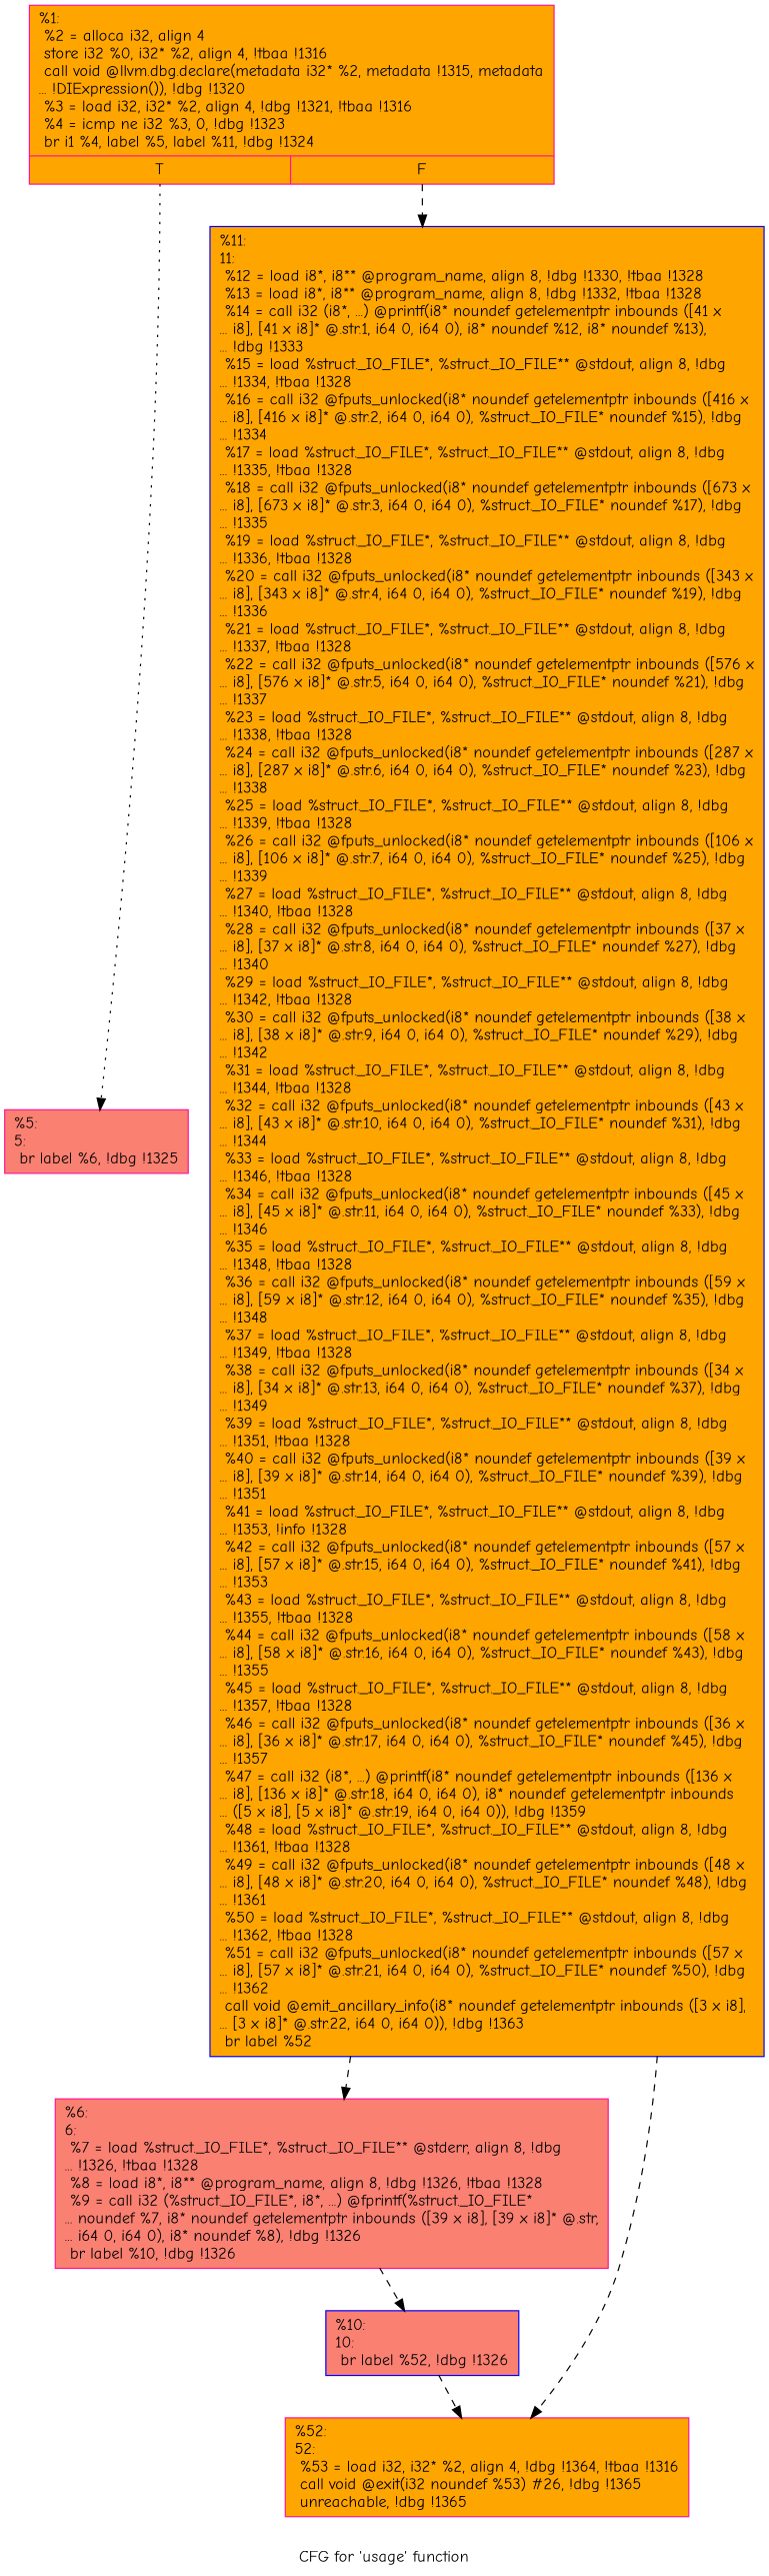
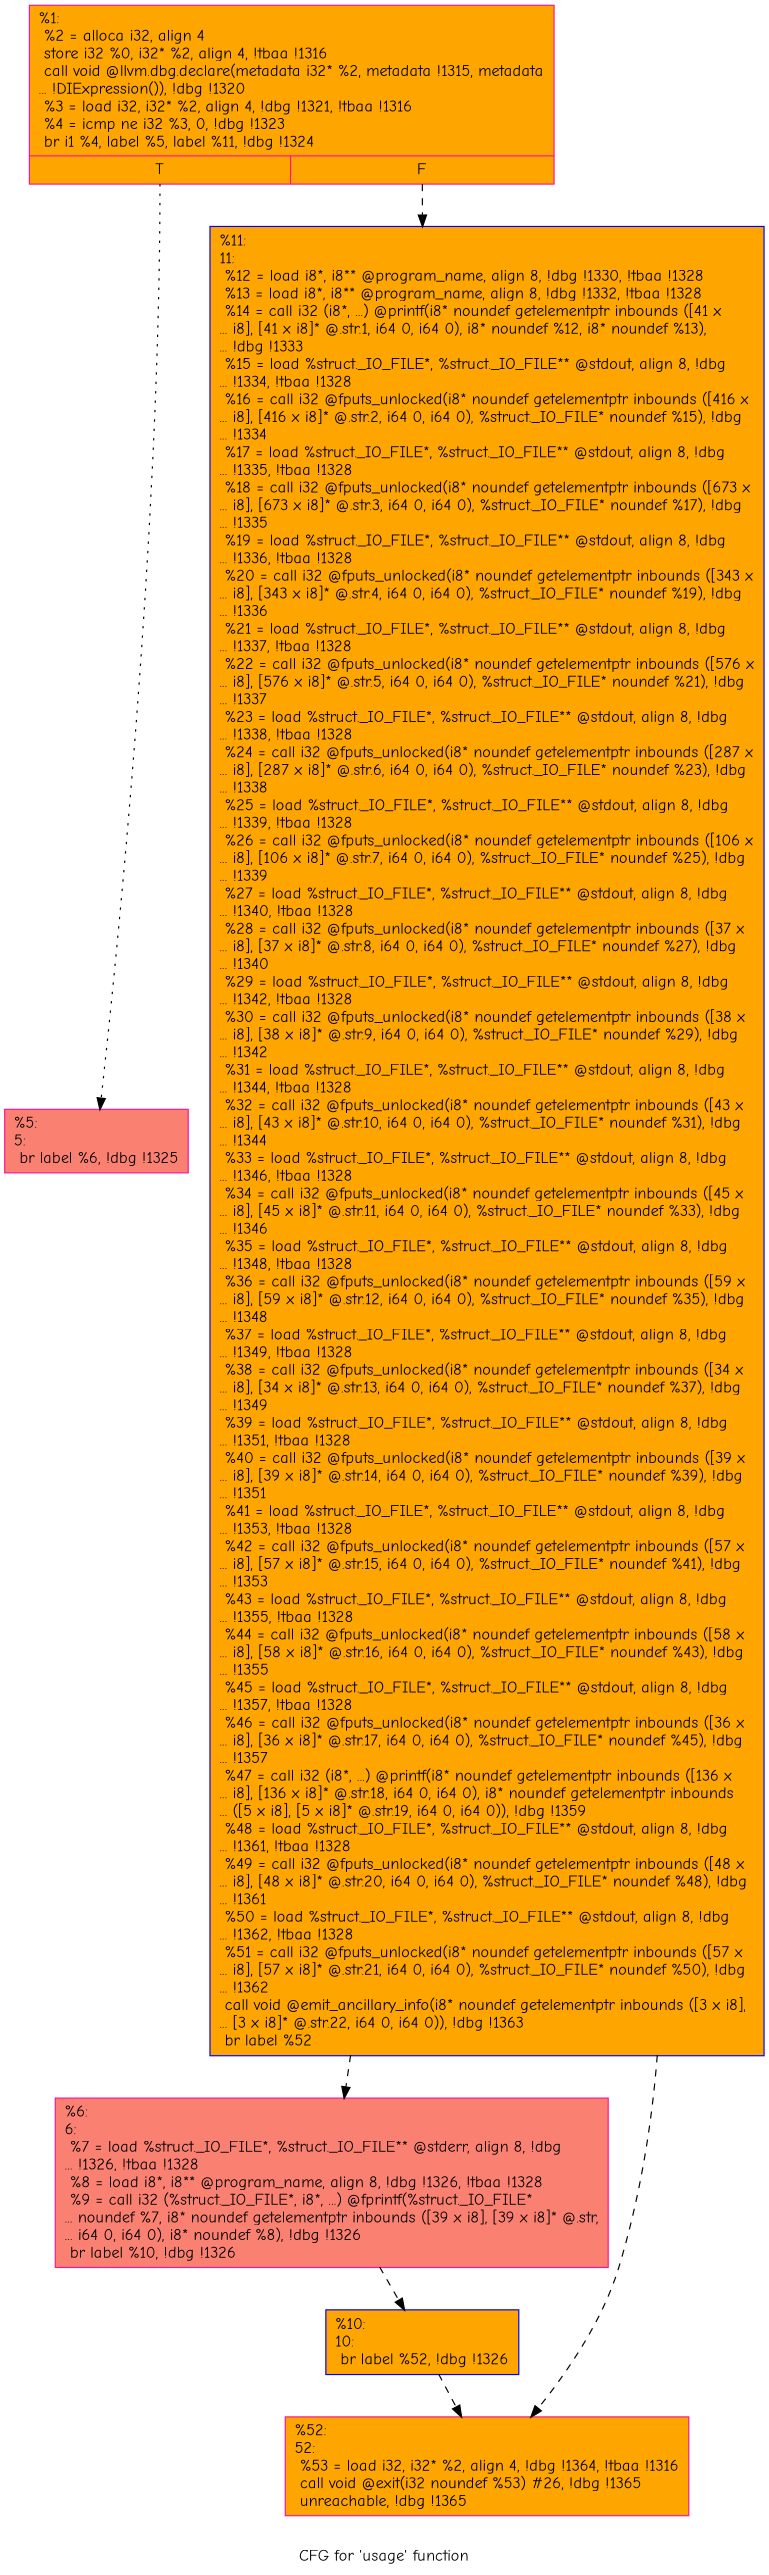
  digraph {
    fontname="Comic Neue"
    label="CFG for 'usage' function"
    node [color=deeppink fillcolor=orange fontname="Comic Neue" shape=record style=filled]
    edge [fontname="Comic Neue" style=dashed]
    n1 [label="{%1:\l  %2 = alloca i32, align 4\l  store i32 %0, i32* %2, align 4, !tbaa !1316\l  call void @llvm.dbg.declare(metadata i32* %2, metadata !1315, metadata\l... !DIExpression()), !dbg !1320\l  %3 = load i32, i32* %2, align 4, !dbg !1321, !tbaa !1316\l  %4 = icmp ne i32 %3, 0, !dbg !1323\l  br i1 %4, label %5, label %11, !dbg !1324\l|{<s0>T|<s1>F}}"]
    n2 [fillcolor=salmon label="{%5:\l5:                                                \l  br label %6, !dbg !1325\l}"]
-   n3 [color=blue label="{%11:\l11:                                               \l  %12 = load i8*, i8** @program_name, align 8, !dbg !1330, !tbaa !1328\l  %13 = load i8*, i8** @program_name, align 8, !dbg !1332, !tbaa !1328\l  %14 = call i32 (i8*, ...) @printf(i8* noundef getelementptr inbounds ([41 x\l... i8], [41 x i8]* @.str.1, i64 0, i64 0), i8* noundef %12, i8* noundef %13),\l... !dbg !1333\l  %15 = load %struct._IO_FILE*, %struct._IO_FILE** @stdout, align 8, !dbg\l... !1334, !tbaa !1328\l  %16 = call i32 @fputs_unlocked(i8* noundef getelementptr inbounds ([416 x\l... i8], [416 x i8]* @.str.2, i64 0, i64 0), %struct._IO_FILE* noundef %15), !dbg\l... !1334\l  %17 = load %struct._IO_FILE*, %struct._IO_FILE** @stdout, align 8, !dbg\l... !1335, !tbaa !1328\l  %18 = call i32 @fputs_unlocked(i8* noundef getelementptr inbounds ([673 x\l... i8], [673 x i8]* @.str.3, i64 0, i64 0), %struct._IO_FILE* noundef %17), !dbg\l... !1335\l  %19 = load %struct._IO_FILE*, %struct._IO_FILE** @stdout, align 8, !dbg\l... !1336, !tbaa !1328\l  %20 = call i32 @fputs_unlocked(i8* noundef getelementptr inbounds ([343 x\l... i8], [343 x i8]* @.str.4, i64 0, i64 0), %struct._IO_FILE* noundef %19), !dbg\l... !1336\l  %21 = load %struct._IO_FILE*, %struct._IO_FILE** @stdout, align 8, !dbg\l... !1337, !tbaa !1328\l  %22 = call i32 @fputs_unlocked(i8* noundef getelementptr inbounds ([576 x\l... i8], [576 x i8]* @.str.5, i64 0, i64 0), %struct._IO_FILE* noundef %21), !dbg\l... !1337\l  %23 = load %struct._IO_FILE*, %struct._IO_FILE** @stdout, align 8, !dbg\l... !1338, !tbaa !1328\l  %24 = call i32 @fputs_unlocked(i8* noundef getelementptr inbounds ([287 x\l... i8], [287 x i8]* @.str.6, i64 0, i64 0), %struct._IO_FILE* noundef %23), !dbg\l... !1338\l  %25 = load %struct._IO_FILE*, %struct._IO_FILE** @stdout, align 8, !dbg\l... !1339, !tbaa !1328\l  %26 = call i32 @fputs_unlocked(i8* noundef getelementptr inbounds ([106 x\l... i8], [106 x i8]* @.str.7, i64 0, i64 0), %struct._IO_FILE* noundef %25), !dbg\l... !1339\l  %27 = load %struct._IO_FILE*, %struct._IO_FILE** @stdout, align 8, !dbg\l... !1340, !tbaa !1328\l  %28 = call i32 @fputs_unlocked(i8* noundef getelementptr inbounds ([37 x\l... i8], [37 x i8]* @.str.8, i64 0, i64 0), %struct._IO_FILE* noundef %27), !dbg\l... !1340\l  %29 = load %struct._IO_FILE*, %struct._IO_FILE** @stdout, align 8, !dbg\l... !1342, !tbaa !1328\l  %30 = call i32 @fputs_unlocked(i8* noundef getelementptr inbounds ([38 x\l... i8], [38 x i8]* @.str.9, i64 0, i64 0), %struct._IO_FILE* noundef %29), !dbg\l... !1342\l  %31 = load %struct._IO_FILE*, %struct._IO_FILE** @stdout, align 8, !dbg\l... !1344, !tbaa !1328\l  %32 = call i32 @fputs_unlocked(i8* noundef getelementptr inbounds ([43 x\l... i8], [43 x i8]* @.str.10, i64 0, i64 0), %struct._IO_FILE* noundef %31), !dbg\l... !1344\l  %33 = load %struct._IO_FILE*, %struct._IO_FILE** @stdout, align 8, !dbg\l... !1346, !tbaa !1328\l  %34 = call i32 @fputs_unlocked(i8* noundef getelementptr inbounds ([45 x\l... i8], [45 x i8]* @.str.11, i64 0, i64 0), %struct._IO_FILE* noundef %33), !dbg\l... !1346\l  %35 = load %struct._IO_FILE*, %struct._IO_FILE** @stdout, align 8, !dbg\l... !1348, !tbaa !1328\l  %36 = call i32 @fputs_unlocked(i8* noundef getelementptr inbounds ([59 x\l... i8], [59 x i8]* @.str.12, i64 0, i64 0), %struct._IO_FILE* noundef %35), !dbg\l... !1348\l  %37 = load %struct._IO_FILE*, %struct._IO_FILE** @stdout, align 8, !dbg\l... !1349, !tbaa !1328\l  %38 = call i32 @fputs_unlocked(i8* noundef getelementptr inbounds ([34 x\l... i8], [34 x i8]* @.str.13, i64 0, i64 0), %struct._IO_FILE* noundef %37), !dbg\l... !1349\l  %39 = load %struct._IO_FILE*, %struct._IO_FILE** @stdout, align 8, !dbg\l... !1351, !tbaa !1328\l  %40 = call i32 @fputs_unlocked(i8* noundef getelementptr inbounds ([39 x\l... i8], [39 x i8]* @.str.14, i64 0, i64 0), %struct._IO_FILE* noundef %39), !dbg\l... !1351\l  %41 = load %struct._IO_FILE*, %struct._IO_FILE** @stdout, align 8, !dbg\l... !1353, !info !1328\l  %42 = call i32 @fputs_unlocked(i8* noundef getelementptr inbounds ([57 x\l... i8], [57 x i8]* @.str.15, i64 0, i64 0), %struct._IO_FILE* noundef %41), !dbg\l... !1353\l  %43 = load %struct._IO_FILE*, %struct._IO_FILE** @stdout, align 8, !dbg\l... !1355, !tbaa !1328\l  %44 = call i32 @fputs_unlocked(i8* noundef getelementptr inbounds ([58 x\l... i8], [58 x i8]* @.str.16, i64 0, i64 0), %struct._IO_FILE* noundef %43), !dbg\l... !1355\l  %45 = load %struct._IO_FILE*, %struct._IO_FILE** @stdout, align 8, !dbg\l... !1357, !tbaa !1328\l  %46 = call i32 @fputs_unlocked(i8* noundef getelementptr inbounds ([36 x\l... i8], [36 x i8]* @.str.17, i64 0, i64 0), %struct._IO_FILE* noundef %45), !dbg\l... !1357\l  %47 = call i32 (i8*, ...) @printf(i8* noundef getelementptr inbounds ([136 x\l... i8], [136 x i8]* @.str.18, i64 0, i64 0), i8* noundef getelementptr inbounds\l... ([5 x i8], [5 x i8]* @.str.19, i64 0, i64 0)), !dbg !1359\l  %48 = load %struct._IO_FILE*, %struct._IO_FILE** @stdout, align 8, !dbg\l... !1361, !tbaa !1328\l  %49 = call i32 @fputs_unlocked(i8* noundef getelementptr inbounds ([48 x\l... i8], [48 x i8]* @.str.20, i64 0, i64 0), %struct._IO_FILE* noundef %48), !dbg\l... !1361\l  %50 = load %struct._IO_FILE*, %struct._IO_FILE** @stdout, align 8, !dbg\l... !1362, !tbaa !1328\l  %51 = call i32 @fputs_unlocked(i8* noundef getelementptr inbounds ([57 x\l... i8], [57 x i8]* @.str.21, i64 0, i64 0), %struct._IO_FILE* noundef %50), !dbg\l... !1362\l  call void @emit_ancillary_info(i8* noundef getelementptr inbounds ([3 x i8],\l... [3 x i8]* @.str.22, i64 0, i64 0)), !dbg !1363\l  br label %52\l}"]
+   n3 [color=blue label="{%11:\l11:                                               \l  %12 = load i8*, i8** @program_name, align 8, !dbg !1330, !tbaa !1328\l  %13 = load i8*, i8** @program_name, align 8, !dbg !1332, !tbaa !1328\l  %14 = call i32 (i8*, ...) @printf(i8* noundef getelementptr inbounds ([41 x\l... i8], [41 x i8]* @.str.1, i64 0, i64 0), i8* noundef %12, i8* noundef %13),\l... !dbg !1333\l  %15 = load %struct._IO_FILE*, %struct._IO_FILE** @stdout, align 8, !dbg\l... !1334, !tbaa !1328\l  %16 = call i32 @fputs_unlocked(i8* noundef getelementptr inbounds ([416 x\l... i8], [416 x i8]* @.str.2, i64 0, i64 0), %struct._IO_FILE* noundef %15), !dbg\l... !1334\l  %17 = load %struct._IO_FILE*, %struct._IO_FILE** @stdout, align 8, !dbg\l... !1335, !tbaa !1328\l  %18 = call i32 @fputs_unlocked(i8* noundef getelementptr inbounds ([673 x\l... i8], [673 x i8]* @.str.3, i64 0, i64 0), %struct._IO_FILE* noundef %17), !dbg\l... !1335\l  %19 = load %struct._IO_FILE*, %struct._IO_FILE** @stdout, align 8, !dbg\l... !1336, !tbaa !1328\l  %20 = call i32 @fputs_unlocked(i8* noundef getelementptr inbounds ([343 x\l... i8], [343 x i8]* @.str.4, i64 0, i64 0), %struct._IO_FILE* noundef %19), !dbg\l... !1336\l  %21 = load %struct._IO_FILE*, %struct._IO_FILE** @stdout, align 8, !dbg\l... !1337, !tbaa !1328\l  %22 = call i32 @fputs_unlocked(i8* noundef getelementptr inbounds ([576 x\l... i8], [576 x i8]* @.str.5, i64 0, i64 0), %struct._IO_FILE* noundef %21), !dbg\l... !1337\l  %23 = load %struct._IO_FILE*, %struct._IO_FILE** @stdout, align 8, !dbg\l... !1338, !tbaa !1328\l  %24 = call i32 @fputs_unlocked(i8* noundef getelementptr inbounds ([287 x\l... i8], [287 x i8]* @.str.6, i64 0, i64 0), %struct._IO_FILE* noundef %23), !dbg\l... !1338\l  %25 = load %struct._IO_FILE*, %struct._IO_FILE** @stdout, align 8, !dbg\l... !1339, !tbaa !1328\l  %26 = call i32 @fputs_unlocked(i8* noundef getelementptr inbounds ([106 x\l... i8], [106 x i8]* @.str.7, i64 0, i64 0), %struct._IO_FILE* noundef %25), !dbg\l... !1339\l  %27 = load %struct._IO_FILE*, %struct._IO_FILE** @stdout, align 8, !dbg\l... !1340, !tbaa !1328\l  %28 = call i32 @fputs_unlocked(i8* noundef getelementptr inbounds ([37 x\l... i8], [37 x i8]* @.str.8, i64 0, i64 0), %struct._IO_FILE* noundef %27), !dbg\l... !1340\l  %29 = load %struct._IO_FILE*, %struct._IO_FILE** @stdout, align 8, !dbg\l... !1342, !tbaa !1328\l  %30 = call i32 @fputs_unlocked(i8* noundef getelementptr inbounds ([38 x\l... i8], [38 x i8]* @.str.9, i64 0, i64 0), %struct._IO_FILE* noundef %29), !dbg\l... !1342\l  %31 = load %struct._IO_FILE*, %struct._IO_FILE** @stdout, align 8, !dbg\l... !1344, !tbaa !1328\l  %32 = call i32 @fputs_unlocked(i8* noundef getelementptr inbounds ([43 x\l... i8], [43 x i8]* @.str.10, i64 0, i64 0), %struct._IO_FILE* noundef %31), !dbg\l... !1344\l  %33 = load %struct._IO_FILE*, %struct._IO_FILE** @stdout, align 8, !dbg\l... !1346, !tbaa !1328\l  %34 = call i32 @fputs_unlocked(i8* noundef getelementptr inbounds ([45 x\l... i8], [45 x i8]* @.str.11, i64 0, i64 0), %struct._IO_FILE* noundef %33), !dbg\l... !1346\l  %35 = load %struct._IO_FILE*, %struct._IO_FILE** @stdout, align 8, !dbg\l... !1348, !tbaa !1328\l  %36 = call i32 @fputs_unlocked(i8* noundef getelementptr inbounds ([59 x\l... i8], [59 x i8]* @.str.12, i64 0, i64 0), %struct._IO_FILE* noundef %35), !dbg\l... !1348\l  %37 = load %struct._IO_FILE*, %struct._IO_FILE** @stdout, align 8, !dbg\l... !1349, !tbaa !1328\l  %38 = call i32 @fputs_unlocked(i8* noundef getelementptr inbounds ([34 x\l... i8], [34 x i8]* @.str.13, i64 0, i64 0), %struct._IO_FILE* noundef %37), !dbg\l... !1349\l  %39 = load %struct._IO_FILE*, %struct._IO_FILE** @stdout, align 8, !dbg\l... !1351, !tbaa !1328\l  %40 = call i32 @fputs_unlocked(i8* noundef getelementptr inbounds ([39 x\l... i8], [39 x i8]* @.str.14, i64 0, i64 0), %struct._IO_FILE* noundef %39), !dbg\l... !1351\l  %41 = load %struct._IO_FILE*, %struct._IO_FILE** @stdout, align 8, !dbg\l... !1353, !tbaa !1328\l  %42 = call i32 @fputs_unlocked(i8* noundef getelementptr inbounds ([57 x\l... i8], [57 x i8]* @.str.15, i64 0, i64 0), %struct._IO_FILE* noundef %41), !dbg\l... !1353\l  %43 = load %struct._IO_FILE*, %struct._IO_FILE** @stdout, align 8, !dbg\l... !1355, !tbaa !1328\l  %44 = call i32 @fputs_unlocked(i8* noundef getelementptr inbounds ([58 x\l... i8], [58 x i8]* @.str.16, i64 0, i64 0), %struct._IO_FILE* noundef %43), !dbg\l... !1355\l  %45 = load %struct._IO_FILE*, %struct._IO_FILE** @stdout, align 8, !dbg\l... !1357, !tbaa !1328\l  %46 = call i32 @fputs_unlocked(i8* noundef getelementptr inbounds ([36 x\l... i8], [36 x i8]* @.str.17, i64 0, i64 0), %struct._IO_FILE* noundef %45), !dbg\l... !1357\l  %47 = call i32 (i8*, ...) @printf(i8* noundef getelementptr inbounds ([136 x\l... i8], [136 x i8]* @.str.18, i64 0, i64 0), i8* noundef getelementptr inbounds\l... ([5 x i8], [5 x i8]* @.str.19, i64 0, i64 0)), !dbg !1359\l  %48 = load %struct._IO_FILE*, %struct._IO_FILE** @stdout, align 8, !dbg\l... !1361, !tbaa !1328\l  %49 = call i32 @fputs_unlocked(i8* noundef getelementptr inbounds ([48 x\l... i8], [48 x i8]* @.str.20, i64 0, i64 0), %struct._IO_FILE* noundef %48), !dbg\l... !1361\l  %50 = load %struct._IO_FILE*, %struct._IO_FILE** @stdout, align 8, !dbg\l... !1362, !tbaa !1328\l  %51 = call i32 @fputs_unlocked(i8* noundef getelementptr inbounds ([57 x\l... i8], [57 x i8]* @.str.21, i64 0, i64 0), %struct._IO_FILE* noundef %50), !dbg\l... !1362\l  call void @emit_ancillary_info(i8* noundef getelementptr inbounds ([3 x i8],\l... [3 x i8]* @.str.22, i64 0, i64 0)), !dbg !1363\l  br label %52\l}"]
    n4 [fillcolor=salmon label="{%6:\l6:                                                \l  %7 = load %struct._IO_FILE*, %struct._IO_FILE** @stderr, align 8, !dbg\l... !1326, !tbaa !1328\l  %8 = load i8*, i8** @program_name, align 8, !dbg !1326, !tbaa !1328\l  %9 = call i32 (%struct._IO_FILE*, i8*, ...) @fprintf(%struct._IO_FILE*\l... noundef %7, i8* noundef getelementptr inbounds ([39 x i8], [39 x i8]* @.str,\l... i64 0, i64 0), i8* noundef %8), !dbg !1326\l  br label %10, !dbg !1326\l}"]
    n5 [label="{%52:\l52:                                               \l  %53 = load i32, i32* %2, align 4, !dbg !1364, !tbaa !1316\l  call void @exit(i32 noundef %53) #26, !dbg !1365\l  unreachable, !dbg !1365\l}"]
-   n6 [color=blue fillcolor=salmon label="{%10:\l10:                                               \l  br label %52, !dbg !1326\l}"]
+   n6 [color=blue label="{%10:\l10:                                               \l  br label %52, !dbg !1326\l}"]
    n1 -> n2 [style=dotted tailport=s0]
    n1 -> n3 [tailport=s1]
    n3 -> n4
    n3 -> n5
    n4 -> n6
    n6 -> n5
  }
